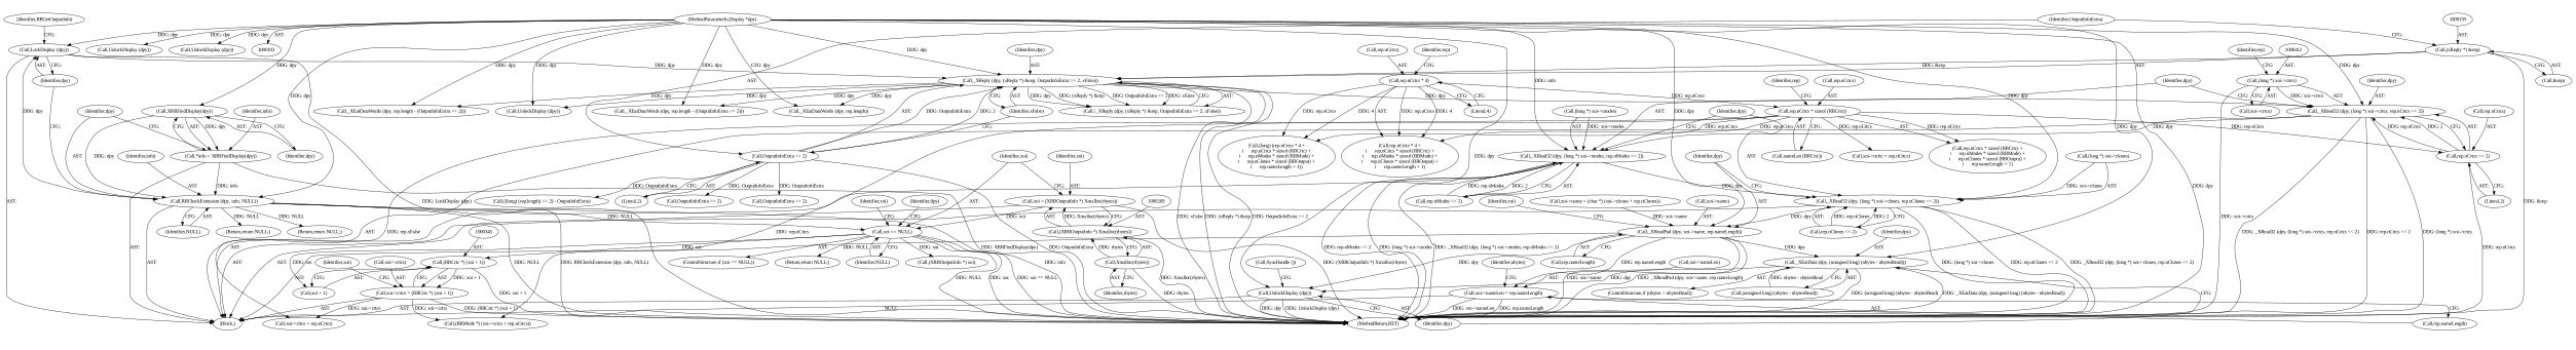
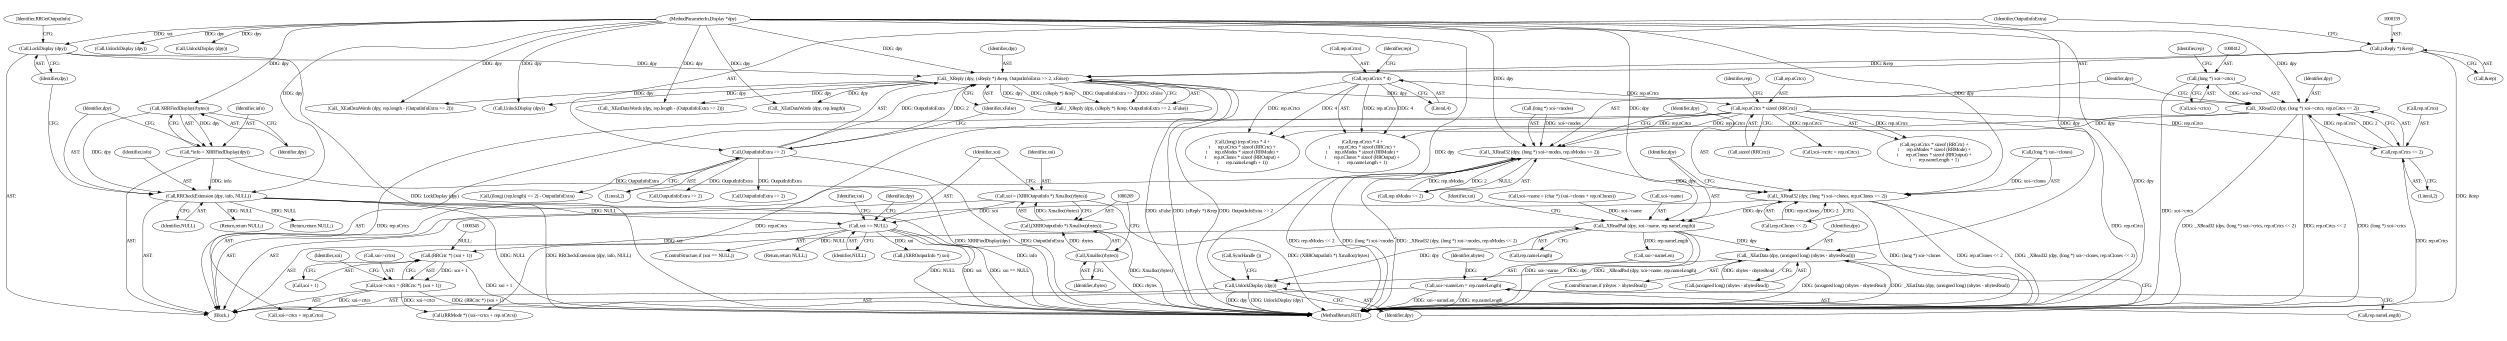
  digraph {
    fontname="Liberation Serif"
    node [fontname="Liberation Serif"]
    edge [fontname="Liberation Serif"]
    n1 [label="(Call,_XRead32 (dpy, (long *) xoi->crtcs, rep.nCrtcs << 2))"]
    n2 [label="(Call,rep.nCrtcs << 2)"]
    n3 [label="(Call,_XRead32 (dpy, (long *) xoi->modes, rep.nModes << 2))"]
    n4 [label="(MethodReturn,RET)"]
    n5 [label="(Block,)"]
    n6 [label="(Literal,2)"]
    n7 [label="(Call,_XRead32 (dpy, (long *) xoi->clones, rep.nClones << 2))"]
    n8 [label="(Call,rep.nModes << 2)"]
    n9 [label="(Call,_XReply (dpy, (xReply *) &rep, OutputInfoExtra >> 2, xFalse))"]
    n10 [label="(Call,_XEatDataWords (dpy, rep.length - (OutputInfoExtra >> 2)))"]
    n11 [label="(Call,_XEatDataWords (dpy, rep.length))"]
    n12 [label="(Call,UnlockDisplay (dpy))"]
    n13 [label="(Call,!_XReply (dpy, (xReply *) &rep, OutputInfoExtra >> 2, xFalse))"]
    n14 [label="(Identifier,xFalse)"]
    n15 [label="(Call,_XEatDataWords (dpy, rep.length - (OutputInfoExtra >> 2)))"]
    n16 [label="(Call,OutputInfoExtra >> 2)"]
    n17 [label="(Call,LockDisplay (dpy))"]
    n18 [label="(Identifier,dpy)"]
    n19 [label="(Call,RRCheckExtension (dpy, info, NULL))"]
    n20 [label="(Call,xoi == NULL)"]
    n21 [label="(Return,return NULL;)"]
    n22 [label="(Return,return NULL;)"]
    n23 [label="(Identifier,NULL)"]
    n24 [label="(Call,(RRCrtc *) (xoi + 1))"]
    n25 [label="(Call,xoi + 1)"]
    n26 [label="(Identifier,NULL)"]
    n27 [label="(Call,(XRROutputInfo *) xoi)"]
    n28 [label="(ControlStructure,if (xoi == NULL))"]
    n29 [label="(Return,return NULL;)"]
-   n30 [label="(Call,XRRFindDisplay(dpy))"]
+   n30 [label="(Call,XRRFindDisplay(rbytes))"]
    n31 [label="(Call,*info = XRRFindDisplay(dpy))"]
    n32 [label="(Identifier,dpy)"]
    n33 [label="(MethodParameterIn,Display *dpy)"]
    n34 [label="(Call,_XReadPad (dpy, xoi->name, rep.nameLength))"]
    n35 [label="(Call,_XEatData (dpy, (unsigned long) (nbytes - nbytesRead)))"]
    n36 [label="(Call,UnlockDisplay (dpy))"]
    n37 [label="(Call,UnlockDisplay (dpy))"]
    n38 [label="(Call,UnlockDisplay (dpy))"]
-   1000103
    n40 [label="(Call,rep.nClones << 2)"]
    n41 [label="(Call,xoi->nameLen = rep.nameLength)"]
    n42 [label="(Call,rep.nameLength)"]
    n43 [label="(Call,(unsigned long) (nbytes - nbytesRead))"]
    n44 [label="(ControlStructure,if (nbytes > nbytesRead))"]
    n45 [label="(Identifier,dpy)"]
    n46 [label="(Call,(xReply *) &rep)"]
    n47 [label="(Call,&rep)"]
    n48 [label="(Literal,2)"]
    n49 [label="(Call,OutputInfoExtra >> 2)"]
    n50 [label="(Call,((long) (rep.length) << 2) - OutputInfoExtra)"]
    n51 [label="(Call,OutputInfoExtra >> 2)"]
    n52 [label="(Call,(long *) xoi->crtcs)"]
    n53 [label="(Call,xoi->crtcs)"]
    n54 [label="(Call,xoi->crtcs = (RRCrtc *) (xoi + 1))"]
    n55 [label="(Call,(RRMode *) (xoi->crtcs + rep.nCrtcs))"]
    n56 [label="(Call,xoi->crtcs + rep.nCrtcs)"]
    n57 [label="(Call,xoi = (XRROutputInfo *) Xmalloc(rbytes))"]
    n58 [label="(Call,(XRROutputInfo *) Xmalloc(rbytes))"]
    n59 [label="(Call,Xmalloc(rbytes))"]
    n60 [label="(Identifier,rbytes)"]
    n61 [label="(Call,rep.nCrtcs * sizeof (RRCrtc))"]
    n62 [label="(Call,(long) (rep.nCrtcs * 4 +\n\t      rep.nCrtcs * sizeof (RRCrtc) +\n\t      rep.nModes * sizeof (RRMode) +\n\t      rep.nClones * sizeof (RROutput) +\n\t      rep.nameLength + 1))"]
    n63 [label="(Call,rep.nCrtcs * sizeof (RRCrtc) +\n\t      rep.nModes * sizeof (RRMode) +\n\t      rep.nClones * sizeof (RROutput) +\n\t      rep.nameLength + 1)"]
    n64 [label="(Call,rep.nCrtcs * 4 +\n\t      rep.nCrtcs * sizeof (RRCrtc) +\n\t      rep.nModes * sizeof (RRMode) +\n\t      rep.nClones * sizeof (RROutput) +\n\t      rep.nameLength + 1)"]
-   n65 [label="(Call,nameLen (RRCrtc))"]
+   n65 [label="(Call,sizeof (RRCrtc))"]
    n66 [label="(Call,xoi->ncrtc = rep.nCrtcs)"]
    n67 [label="(Call,rep.nCrtcs * 4)"]
    n68 [label="(Literal,4)"]
    n69 [label="(Call,rep.nameLength)"]
    n70 [label="(Call,rep.nCrtcs)"]
    n71 [label="(Identifier,rep)"]
    n72 [label="(Identifier,dpy)"]
    n73 [label="(Identifier,dpy)"]
    n74 [label="(Call,xoi->nameLen)"]
    n75 [label="(Call,xoi->name)"]
    n76 [label="(Call,rep.nCrtcs)"]
    n77 [label="(Identifier,xoi)"]
    n78 [label="(Identifier,RRGetOutputInfo)"]
    n79 [label="(Identifier,dpy)"]
    n80 [label="(Identifier,dpy)"]
    n81 [label="(Call,xoi->crtcs)"]
    n82 [label="(Call,(long *) xoi->modes)"]
    n83 [label="(Identifier,xoi)"]
    n84 [label="(Call,SyncHandle ())"]
    n85 [label="(Identifier,rep)"]
    n86 [label="(Identifier,dpy)"]
    n87 [label="(Identifier,info)"]
    n88 [label="(Identifier,dpy)"]
    n89 [label="(Identifier,xoi)"]
    n90 [label="(Call,rep.nCrtcs)"]
    n91 [label="(Identifier,info)"]
    n92 [label="(Identifier,dpy)"]
    n93 [label="(Identifier,xoi)"]
    n94 [label="(Identifier,nbytes)"]
    n95 [label="(Identifier,rep)"]
    n96 [label="(Call,xoi->name = (char *) (xoi->clones + rep.nClones))"]
    n97 [label="(Identifier,xoi)"]
    n98 [label="(Identifier,OutputInfoExtra)"]
    n99 [label="(Identifier,dpy)"]
    n100 [label="(Call,(long *) xoi->clones)"]
    1000159
    1000412
    1000345
    1000269
    n1 -> n2 [label="CFG: "]
    n1 -> n3 [label="DDG: dpy"]
    n1 -> n4 [label="DDG: (long *) xoi->crtcs"]
    n1 -> n4 [label="DDG: _XRead32 (dpy, (long *) xoi->crtcs, rep.nCrtcs << 2)"]
    n1 -> n4 [label="DDG: rep.nCrtcs << 2"]
    n1 -> n5 [label="AST: "]
    n2 -> n1 [label="AST: "]
    n2 -> n1 [label="DDG: rep.nCrtcs"]
    n2 -> n1 [label="DDG: 2"]
    n2 -> n4 [label="DDG: rep.nCrtcs"]
    n2 -> n6 [label="CFG: "]
    n3 -> n4 [label="DDG: rep.nModes << 2"]
    n3 -> n4 [label="DDG: (long *) xoi->modes"]
    n3 -> n4 [label="DDG: _XRead32 (dpy, (long *) xoi->modes, rep.nModes << 2)"]
    n3 -> n5 [label="AST: "]
    n3 -> n7 [label="DDG: dpy"]
-   n3 -> n8 [label="CFG: "]
+   n3 -> n8 [label="NULL: "]
    n6 -> n2 [label="AST: "]
    n7 -> n4 [label="DDG: rep.nClones << 2"]
    n7 -> n4 [label="DDG: _XRead32 (dpy, (long *) xoi->clones, rep.nClones << 2)"]
    n7 -> n4 [label="DDG: (long *) xoi->clones"]
    n7 -> n5 [label="AST: "]
    n7 -> n34 [label="DDG: dpy"]
    n7 -> n40 [label="CFG: "]
    n8 -> n3 [label="AST: "]
    n8 -> n3 [label="DDG: rep.nModes"]
    n8 -> n3 [label="DDG: 2"]
    n9 -> n1 [label="DDG: dpy"]
    n9 -> n4 [label="DDG: (xReply *) &rep"]
    n9 -> n4 [label="DDG: OutputInfoExtra >> 2"]
    n9 -> n4 [label="DDG: xFalse"]
    n9 -> n10 [label="DDG: dpy"]
    n9 -> n11 [label="DDG: dpy"]
    n9 -> n12 [label="DDG: dpy"]
    n9 -> n13 [label="AST: "]
    n9 -> n13 [label="DDG: dpy"]
    n9 -> n13 [label="DDG: (xReply *) &rep"]
    n9 -> n13 [label="DDG: OutputInfoExtra >> 2"]
    n9 -> n13 [label="DDG: xFalse"]
    n9 -> n14 [label="CFG: "]
    n9 -> n15 [label="DDG: dpy"]
    n13 -> n9 [label="CFG: "]
    n14 -> n9 [label="AST: "]
    n14 -> n16 [label="CFG: "]
    n16 -> n4 [label="DDG: OutputInfoExtra"]
    n16 -> n9 [label="AST: "]
    n16 -> n9 [label="DDG: OutputInfoExtra"]
    n16 -> n9 [label="DDG: 2"]
    n16 -> n48 [label="CFG: "]
    n16 -> n49 [label="DDG: OutputInfoExtra"]
    n16 -> n50 [label="DDG: OutputInfoExtra"]
    n16 -> n51 [label="DDG: OutputInfoExtra"]
    n17 -> n4 [label="DDG: LockDisplay (dpy)"]
    n17 -> n5 [label="AST: "]
    n17 -> n9 [label="DDG: dpy"]
    n17 -> n18 [label="CFG: "]
    n18 -> n17 [label="AST: "]
    n18 -> n19 [label="CFG: "]
    n19 -> n4 [label="DDG: info"]
    n19 -> n4 [label="DDG: NULL"]
    n19 -> n4 [label="DDG: RRCheckExtension (dpy, info, NULL)"]
    n19 -> n5 [label="AST: "]
-   n19 -> n17 [label="DDG: dpy"]
    n19 -> n20 [label="DDG: NULL"]
    n19 -> n21 [label="DDG: NULL"]
    n19 -> n22 [label="DDG: NULL"]
    n19 -> n23 [label="CFG: "]
    n20 -> n4 [label="DDG: NULL"]
    n20 -> n4 [label="DDG: xoi"]
    n20 -> n4 [label="DDG: xoi == NULL"]
    n20 -> n24 [label="DDG: xoi"]
-   n20 -> n25 [label="DDG: xoi"]
    n20 -> n26 [label="CFG: "]
    n20 -> n27 [label="DDG: xoi"]
    n20 -> n28 [label="AST: "]
    n20 -> n29 [label="DDG: NULL"]
    n23 -> n19 [label="AST: "]
    n24 -> n4 [label="DDG: xoi + 1"]
    n24 -> n25 [label="CFG: "]
    n24 -> n54 [label="AST: "]
    n24 -> n54 [label="DDG: xoi + 1"]
    n25 -> n24 [label="AST: "]
    n26 -> n20 [label="AST: "]
    n30 -> n19 [label="DDG: dpy"]
    n30 -> n31 [label="AST: "]
    n30 -> n31 [label="DDG: dpy"]
    n30 -> n32 [label="CFG: "]
    n31 -> n4 [label="DDG: XRRFindDisplay(dpy)"]
    n31 -> n5 [label="AST: "]
    n31 -> n19 [label="DDG: info"]
    n31 -> n30 [label="CFG: "]
    n32 -> n30 [label="AST: "]
    n33 -> n1 [label="DDG: dpy"]
-   n33 -> n3 [label="DDG: info"]
+   n33 -> n3 [label="DDG: dpy"]
    n33 -> n4 [label="DDG: dpy"]
    n33 -> n7 [label="DDG: dpy"]
    n33 -> n9 [label="DDG: dpy"]
    n33 -> n10 [label="DDG: dpy"]
-   n33 -> n11 [label="CFG: dpy"]
+   n33 -> n11 [label="DDG: dpy"]
    n33 -> n12 [label="DDG: dpy"]
    n33 -> n15 [label="DDG: dpy"]
-   n33 -> n17 [label="DDG: dpy"]
+   n33 -> n17 [label="DDG: xoi"]
    n33 -> n19 [label="DDG: dpy"]
    n33 -> n30 [label="DDG: dpy"]
    n33 -> n34 [label="DDG: dpy"]
    n33 -> n35 [label="DDG: dpy"]
    n33 -> n36 [label="DDG: dpy"]
    n33 -> n37 [label="DDG: dpy"]
    n33 -> n38 [label="DDG: dpy"]
-   n33 -> 1000103 [label="AST: "]
    n34 -> n4 [label="DDG: xoi->name"]
    n34 -> n4 [label="DDG: _XReadPad (dpy, xoi->name, rep.nameLength)"]
    n34 -> n5 [label="AST: "]
    n34 -> n35 [label="DDG: dpy"]
    n34 -> n36 [label="DDG: dpy"]
-   n34 -> n41 [label="DDG: rep.nameLength"]
+   n34 -> n74 [label="DDG: rep.nameLength"]
    n34 -> n42 [label="CFG: "]
    n35 -> n4 [label="DDG: (unsigned long) (nbytes - nbytesRead)"]
    n35 -> n4 [label="DDG: _XEatData (dpy, (unsigned long) (nbytes - nbytesRead))"]
    n35 -> n36 [label="DDG: dpy"]
    n35 -> n43 [label="CFG: "]
    n35 -> n44 [label="AST: "]
    n36 -> n4 [label="DDG: UnlockDisplay (dpy)"]
    n36 -> n4 [label="DDG: dpy"]
    n36 -> n5 [label="AST: "]
    n36 -> n45 [label="CFG: "]
    n40 -> n7 [label="AST: "]
    n40 -> n7 [label="DDG: rep.nClones"]
    n40 -> n7 [label="DDG: 2"]
    n41 -> n4 [label="DDG: xoi->nameLen"]
    n41 -> n4 [label="DDG: rep.nameLength"]
-   n41 -> n5 [label="NULL: "]
+   n41 -> n5 [label="AST: "]
    n41 -> n69 [label="CFG: "]
    n42 -> n34 [label="AST: "]
    n43 -> n35 [label="AST: "]
    n43 -> n35 [label="DDG: nbytes - nbytesRead"]
    n45 -> n35 [label="CFG: "]
    n45 -> n36 [label="AST: "]
    n46 -> n4 [label="DDG: &rep"]
    n46 -> n9 [label="AST: "]
    n46 -> n9 [label="DDG: &rep"]
    n46 -> n47 [label="CFG: "]
    n47 -> n46 [label="AST: "]
    n48 -> n16 [label="AST: "]
    n52 -> n1 [label="AST: "]
    n52 -> n1 [label="DDG: xoi->crtcs"]
    n52 -> n4 [label="DDG: xoi->crtcs"]
    n52 -> n53 [label="CFG: "]
    n53 -> n52 [label="AST: "]
    n54 -> n4 [label="DDG: (RRCrtc *) (xoi + 1)"]
    n54 -> n5 [label="AST: "]
    n54 -> n24 [label="CFG: "]
    n54 -> n55 [label="DDG: xoi->crtcs"]
    n54 -> n56 [label="DDG: xoi->crtcs"]
    n57 -> n4 [label="DDG: (XRROutputInfo *) Xmalloc(rbytes)"]
    n57 -> n5 [label="AST: "]
    n57 -> n20 [label="DDG: xoi"]
    n57 -> n58 [label="CFG: "]
    n58 -> n4 [label="DDG: Xmalloc(rbytes)"]
    n58 -> n57 [label="AST: "]
    n58 -> n57 [label="DDG: Xmalloc(rbytes)"]
-   n58 -> n59 [label="CFG: "]
+   1000269 -> n59 [label="CFG: "]
    n59 -> n4 [label="DDG: rbytes"]
    n59 -> n58 [label="AST: "]
    n59 -> n58 [label="DDG: rbytes"]
    n59 -> n60 [label="CFG: "]
    n60 -> n59 [label="AST: "]
    n61 -> n2 [label="DDG: rep.nCrtcs"]
+   n61 -> n4 [label="DDG: rep.nCrtcs"]
    n61 -> n55 [label="DDG: rep.nCrtcs"]
-   n61 -> n56 [label="DDG: rep.xFalse"]
+   n61 -> n56 [label="DDG: rep.nCrtcs"]
    n61 -> n62 [label="DDG: rep.nCrtcs"]
    n61 -> n63 [label="AST: "]
    n61 -> n63 [label="DDG: rep.nCrtcs"]
    n61 -> n64 [label="DDG: rep.nCrtcs"]
    n61 -> n65 [label="CFG: "]
    n61 -> n66 [label="DDG: rep.nCrtcs"]
    n65 -> n61 [label="AST: "]
    n67 -> n61 [label="DDG: rep.nCrtcs"]
    n67 -> n62 [label="DDG: rep.nCrtcs"]
    n67 -> n62 [label="DDG: 4"]
    n67 -> n64 [label="AST: "]
    n67 -> n64 [label="DDG: rep.nCrtcs"]
    n67 -> n64 [label="DDG: 4"]
    n67 -> n68 [label="CFG: "]
-   n68 -> n67 [label="CFG: "]
+   n68 -> n67 [label="AST: "]
    n69 -> n41 [label="AST: "]
    n70 -> n61 [label="AST: "]
    n71 -> n67 [label="CFG: "]
    n72 -> n1 [label="CFG: "]
    n72 -> n3 [label="AST: "]
    n73 -> n1 [label="AST: "]
    n74 -> n41 [label="AST: "]
    n75 -> n34 [label="AST: "]
    n76 -> n67 [label="AST: "]
    n77 -> n34 [label="CFG: "]
    n78 -> n17 [label="CFG: "]
    n79 -> n7 [label="CFG: "]
    n79 -> n34 [label="AST: "]
    n80 -> n19 [label="AST: "]
    n80 -> n31 [label="CFG: "]
    n81 -> n54 [label="AST: "]
    n82 -> n3 [label="AST: "]
    n82 -> n3 [label="DDG: xoi->modes"]
    n83 -> n54 [label="CFG: "]
    n84 -> n36 [label="CFG: "]
    n85 -> n61 [label="CFG: "]
    n86 -> n9 [label="AST: "]
    n87 -> n31 [label="AST: "]
    n88 -> n35 [label="AST: "]
    n89 -> n20 [label="AST: "]
    n89 -> n57 [label="CFG: "]
    n90 -> n2 [label="AST: "]
    n91 -> n19 [label="AST: "]
    n92 -> n20 [label="CFG: "]
    n93 -> n57 [label="AST: "]
-   n94 -> n41 [label="CFG: "]
+   n94 -> n41 [label="DDG: "]
    n95 -> n52 [label="CFG: "]
    n96 -> n34 [label="DDG: xoi->name"]
    n97 -> n20 [label="CFG: "]
    n98 -> n16 [label="AST: "]
    n98 -> n46 [label="CFG: "]
    n99 -> n3 [label="CFG: "]
    n99 -> n7 [label="AST: "]
    n100 -> n7 [label="AST: "]
    n100 -> n7 [label="DDG: xoi->clones"]
    1000159 -> n46 [label="AST: "]
    1000412 -> n52 [label="AST: "]
-   1000345 -> n24 [label="AST: "]
+   1000345 -> n24 [label="NULL: "]
    1000269 -> n58 [label="AST: "]
  }
